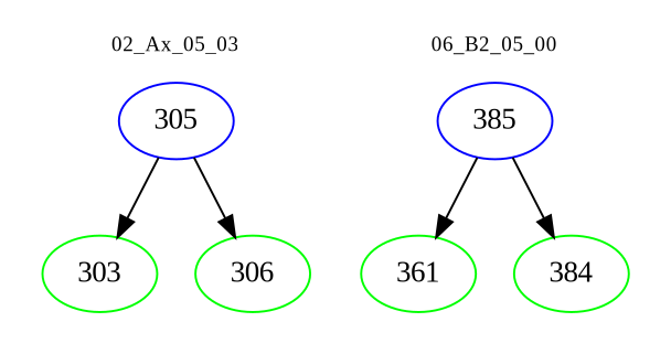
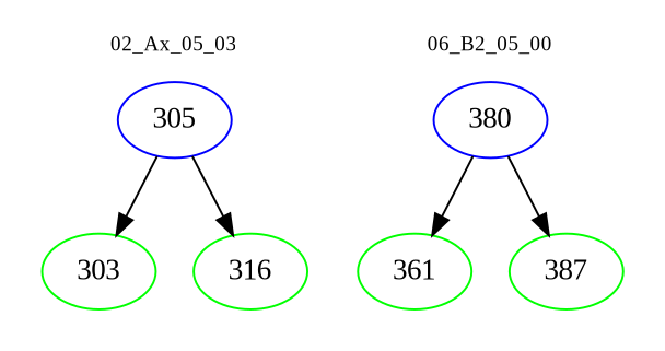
  digraph {
    fontname="Liberation Serif"
    node [color=green fontname="Liberation Serif"]
    edge [color=black fontname="Liberation Serif"]
    n1 [color=blue label=305]
    n2 [label=303]
-   n3 [label=306]
-   n4 [color=blue label=385]
+   n3 [label=316]
+   n4 [color=blue label=380]
    n5 [label=361]
-   n6 [label=384]
+   n6 [label=387]
    subgraph cluster_1 {
      color=white
      fontsize=10
      label="02_Ax_05_03"
      n1
      n2
      n3
    }
    subgraph cluster_2 {
      color=white
      fontsize=10
      label="06_B2_05_00"
      n4
      n5
      n6
    }
    n1 -> n2
    n1 -> n3
    n4 -> n5
    n4 -> n6
  }
